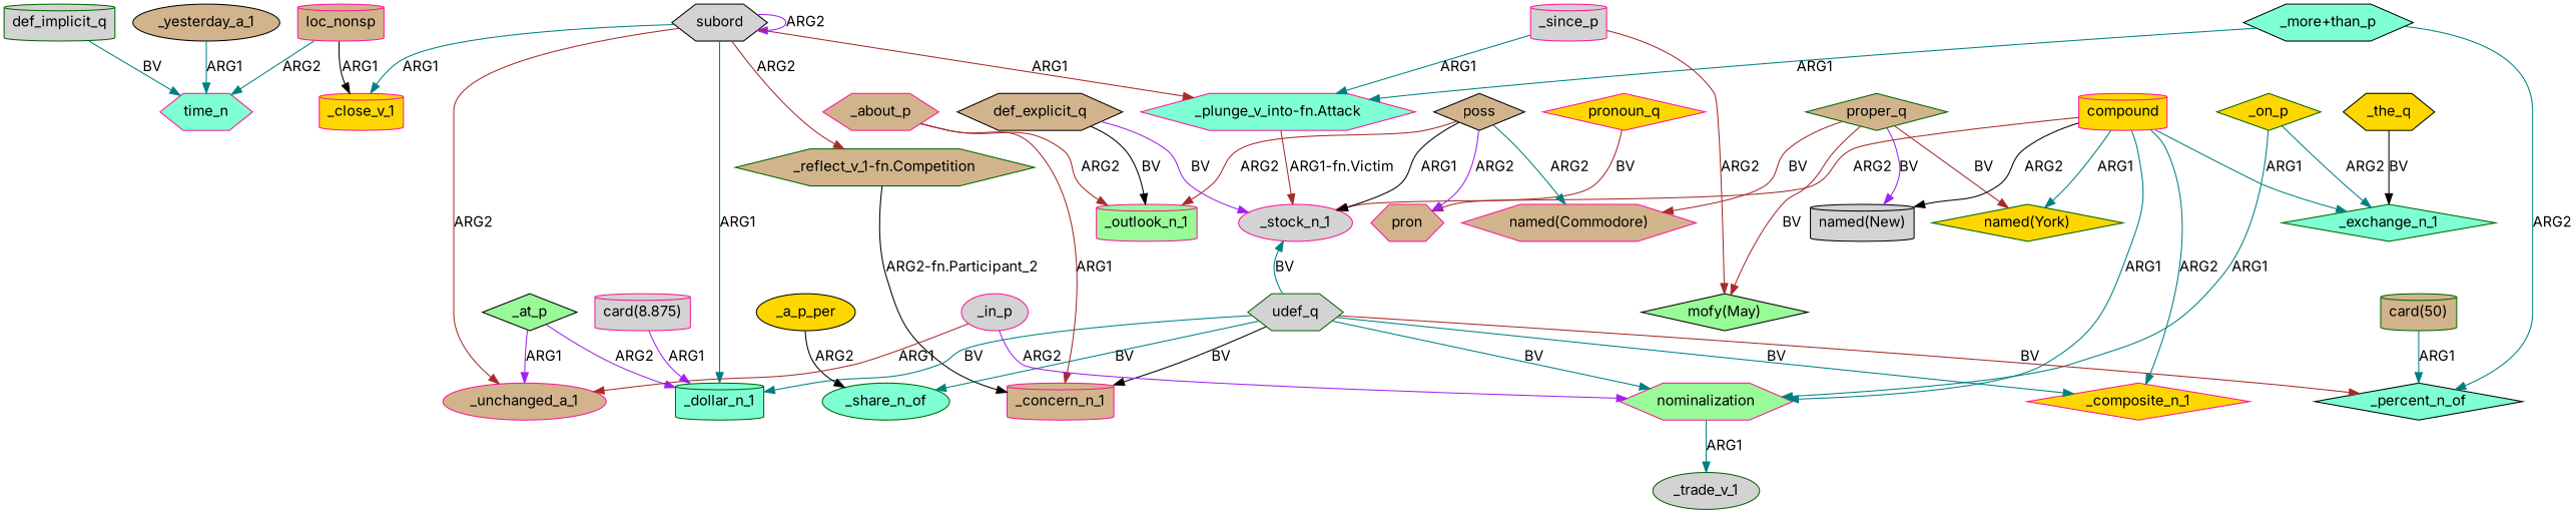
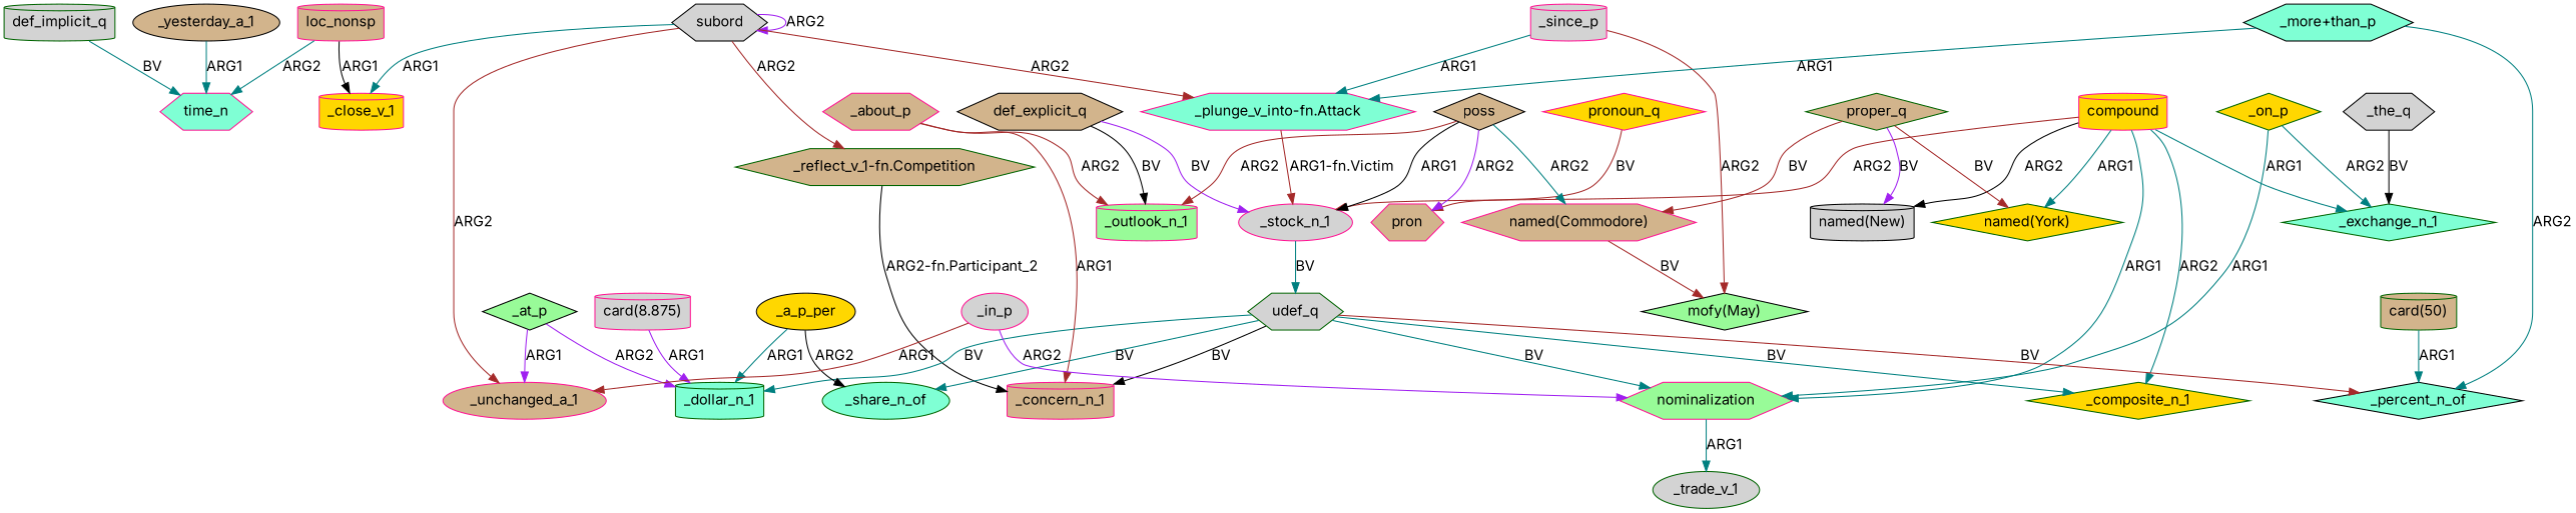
  digraph {
    fontname=Inter
    node [color=deeppink fillcolor=tan fontname=Inter shape=hexagon style=filled]
    edge [color=teal fontname=Inter]
    subord [color=black fillcolor=lightgrey]
    _close_v_1 [fillcolor=gold shape=cylinder]
    _unchanged_a_1 [shape=ellipse]
    "_plunge_v_into-fn.Attack" [fillcolor=aquamarine]
    "_reflect_v_1-fn.Competition" [color=darkgreen]
    _stock_n_1 [fillcolor=lightgrey shape=ellipse]
    _concern_n_1 [shape=cylinder]
    _on_p [color=darkgreen fillcolor=gold shape=diamond]
    nominalization [fillcolor=palegreen]
    _exchange_n_1 [color=darkgreen fillcolor=aquamarine shape=diamond]
    _trade_v_1 [color=darkgreen fillcolor=lightgrey shape=ellipse]
    loc_nonsp [shape=cylinder]
    time_n [fillcolor=aquamarine]
    _at_p [color=black fillcolor=palegreen shape=diamond]
    _dollar_n_1 [color=darkgreen fillcolor=aquamarine shape=cylinder]
    compound [fillcolor=gold shape=cylinder]
    "named(New)" [color=black fillcolor=lightgrey shape=cylinder]
    "named(York)" [color=darkgreen fillcolor=gold shape=diamond]
-   _composite_n_1 [fillcolor=gold shape=diamond]
+   _composite_n_1 [color=darkgreen fillcolor=gold shape=diamond]
    proper_q [color=darkgreen shape=diamond]
    "mofy(May)" [color=black fillcolor=palegreen shape=diamond]
    "named(Commodore)"
    udef_q [color=darkgreen fillcolor=lightgrey]
    _share_n_of [color=darkgreen fillcolor=aquamarine shape=ellipse]
    _percent_n_of [color=black fillcolor=aquamarine shape=diamond]
    def_explicit_q [color=black]
    _outlook_n_1 [fillcolor=palegreen shape=cylinder]
    _yesterday_a_1 [color=black shape=ellipse]
    _about_p
    "card(8.875)" [fillcolor=lightgrey shape=cylinder]
    pronoun_q [fillcolor=gold shape=diamond]
    pron
    poss [color=black shape=diamond]
    _a_p_per [color=black fillcolor=gold shape=ellipse]
    _since_p [fillcolor=lightgrey shape=cylinder]
    "card(50)" [color=darkgreen shape=cylinder]
    _in_p [fillcolor=lightgrey shape=ellipse]
-   _the_q [color=black fillcolor=gold]
+   _the_q [color=black fillcolor=lightgrey]
    "_more+than_p" [color=black fillcolor=aquamarine]
    def_implicit_q [color=darkgreen fillcolor=lightgrey shape=cylinder]
    subord -> subord [color=purple label=ARG2]
    subord -> _close_v_1 [label=ARG1]
    subord -> _unchanged_a_1 [color=brown label=ARG2]
-   subord -> "_plunge_v_into-fn.Attack" [color=brown label=ARG1]
+   subord -> "_plunge_v_into-fn.Attack" [color=brown label=ARG2]
    subord -> "_reflect_v_1-fn.Competition" [color=brown label=ARG2]
    "_plunge_v_into-fn.Attack" -> _stock_n_1 [color=brown label="ARG1-fn.Victim"]
    "_reflect_v_1-fn.Competition" -> _concern_n_1 [color=black label="ARG2-fn.Participant_2"]
    _on_p -> nominalization [label=ARG1]
    _on_p -> _exchange_n_1 [label=ARG2]
    nominalization -> _trade_v_1 [label=ARG1]
    loc_nonsp -> _close_v_1 [color=black label=ARG1]
    loc_nonsp -> time_n [label=ARG2]
    _at_p -> _unchanged_a_1 [color=purple label=ARG1]
    _at_p -> _dollar_n_1 [color=purple label=ARG2]
    compound -> _stock_n_1 [color=brown label=ARG2]
    compound -> nominalization [label=ARG1]
    compound -> _exchange_n_1 [label=ARG1]
    compound -> "named(New)" [color=black label=ARG2]
    compound -> "named(York)" [label=ARG1]
    compound -> _composite_n_1 [label=ARG2]
    proper_q -> "named(New)" [color=purple label=BV]
    proper_q -> "named(York)" [color=brown label=BV]
-   proper_q -> "mofy(May)" [color=brown label=BV]
+   "named(Commodore)" -> "mofy(May)" [color=brown label=BV]
    proper_q -> "named(Commodore)" [color=brown label=BV]
-   udef_q -> _stock_n_1 [label=BV]
+   _stock_n_1 -> udef_q [label=BV]
    udef_q -> _concern_n_1 [color=black label=BV]
    udef_q -> nominalization [label=BV]
    udef_q -> _dollar_n_1 [label=BV]
    udef_q -> _composite_n_1 [label=BV]
    udef_q -> _share_n_of [label=BV]
    udef_q -> _percent_n_of [color=brown label=BV]
    def_explicit_q -> _stock_n_1 [color=purple label=BV]
    def_explicit_q -> _outlook_n_1 [color=black label=BV]
    _yesterday_a_1 -> time_n [label=ARG1]
    _about_p -> _concern_n_1 [color=brown label=ARG1]
    _about_p -> _outlook_n_1 [color=brown label=ARG2]
    "card(8.875)" -> _dollar_n_1 [color=purple label=ARG1]
    pronoun_q -> pron [color=brown label=BV]
    poss -> _stock_n_1 [color=black label=ARG1]
    poss -> "named(Commodore)" [label=ARG2]
    poss -> _outlook_n_1 [color=brown label=ARG2]
    poss -> pron [color=purple label=ARG2]
-   subord -> _dollar_n_1 [label=ARG1]
+   _a_p_per -> _dollar_n_1 [label=ARG1]
    _a_p_per -> _share_n_of [color=black label=ARG2]
    _since_p -> "_plunge_v_into-fn.Attack" [label=ARG1]
    _since_p -> "mofy(May)" [color=brown label=ARG2]
    "card(50)" -> _percent_n_of [label=ARG1]
    _in_p -> _unchanged_a_1 [color=brown label=ARG1]
    _in_p -> nominalization [color=purple label=ARG2]
    _the_q -> _exchange_n_1 [color=black label=BV]
    "_more+than_p" -> "_plunge_v_into-fn.Attack" [label=ARG1]
    "_more+than_p" -> _percent_n_of [label=ARG2]
    def_implicit_q -> time_n [label=BV]
  }
